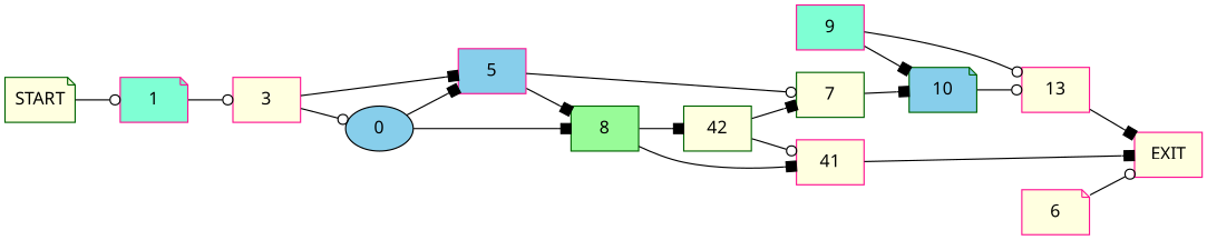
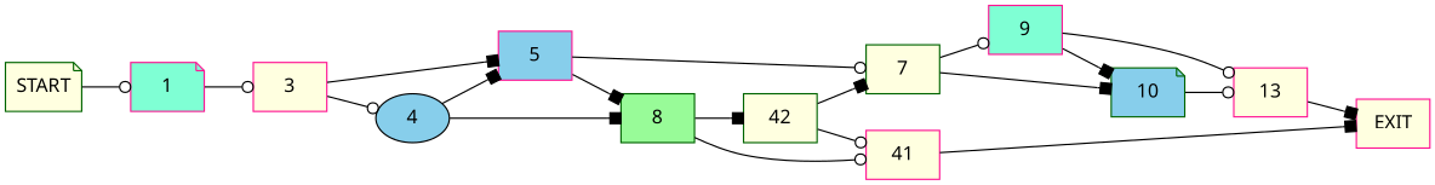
  digraph {
    fontname="Noto Sans"
    rankdir=LR
    node [color=deeppink fillcolor=lightyellow fontname="Noto Sans" shape=box style=filled]
    edge [arrowhead=odot fontname="Noto Sans"]
    n1 [color=darkgreen label=START shape=note]
    1 [fillcolor=aquamarine shape=note]
    3
    n4 [label=EXIT]
-   4 [color=black fillcolor=skyblue shape=ellipse label=0]
+   4 [color=black fillcolor=skyblue shape=ellipse]
    5 [fillcolor=skyblue]
    8 [color=darkgreen fillcolor=palegreen]
    7 [color=darkgreen]
-   6 [shape=note]
    9 [fillcolor=aquamarine]
    10 [color=darkgreen fillcolor=skyblue shape=note]
    n12 [label=41]
    n13 [color=darkgreen label=42]
    13
    n1 -> 1
    1 -> 3
    3 -> 4
    3 -> 5 [arrowhead=box]
    4 -> 5 [arrowhead=box]
    4 -> 8 [arrowhead=box]
    5 -> 8 [arrowhead=box]
    5 -> 7
-   8 -> n12 [arrowhead=box]
+   8 -> n12
    8 -> n13 [arrowhead=box]
+   7 -> 9
    7 -> 10 [arrowhead=box]
-   6 -> n4
    9 -> 10 [arrowhead=box]
    9 -> 13
    10 -> 13
    n12 -> n4 [arrowhead=box]
    n13 -> 7 [arrowhead=box]
    n13 -> n12
    13 -> n4 [arrowhead=box]
  }
